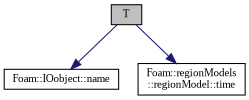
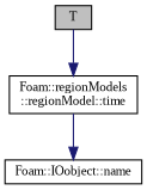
  digraph {
    fontname="Liberation Serif"
    rankdir=TB
    node [color=black fontname="Liberation Serif" fontsize=10 shape=record]
    edge [color=midnightblue fontname="Liberation Serif" fontsize=10 labelfontname=FreeSans labelfontsize=10 style=solid]
    n1 [fillcolor=grey75 fontcolor=black height=0.2 label=T style=filled width=0.4]
    n2 [height=0.2 label="Foam::IOobject::name" width=0.4]
    n3 [height=0.2 label="Foam::regionModels\l::regionModel::time" width=0.4]
-   n1 -> n2
+   n3 -> n2
    n1 -> n3
  }
